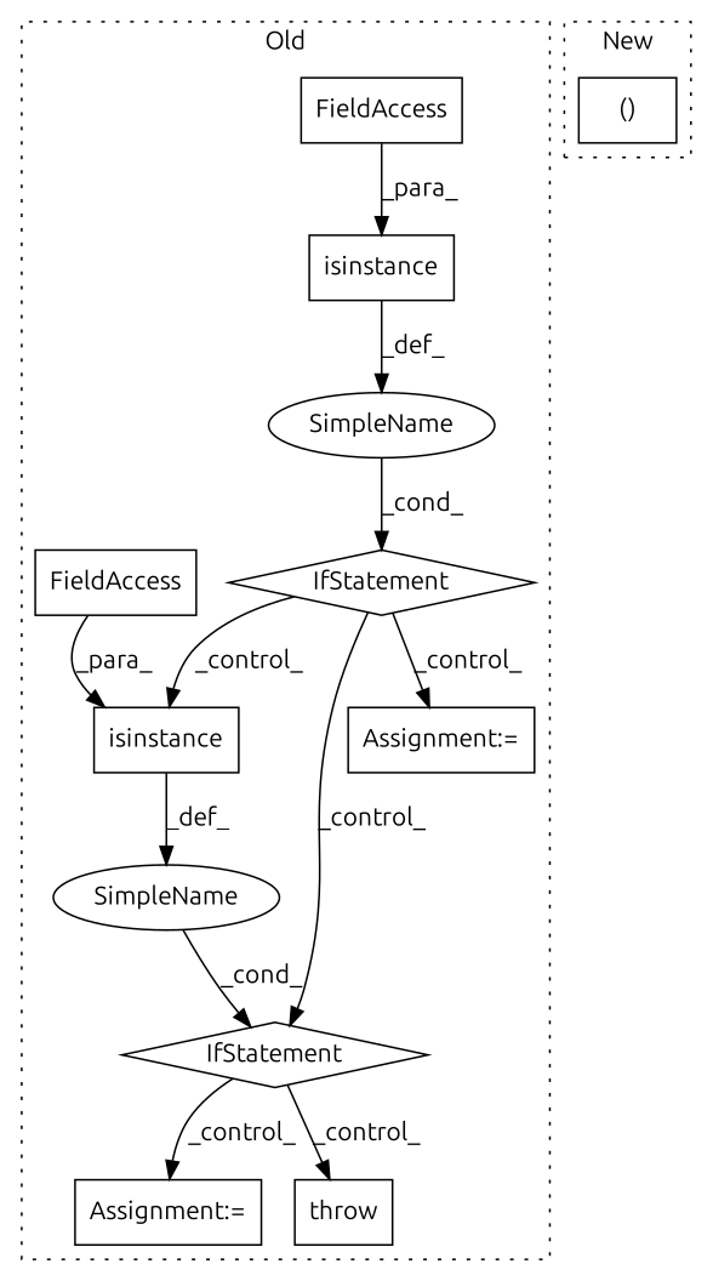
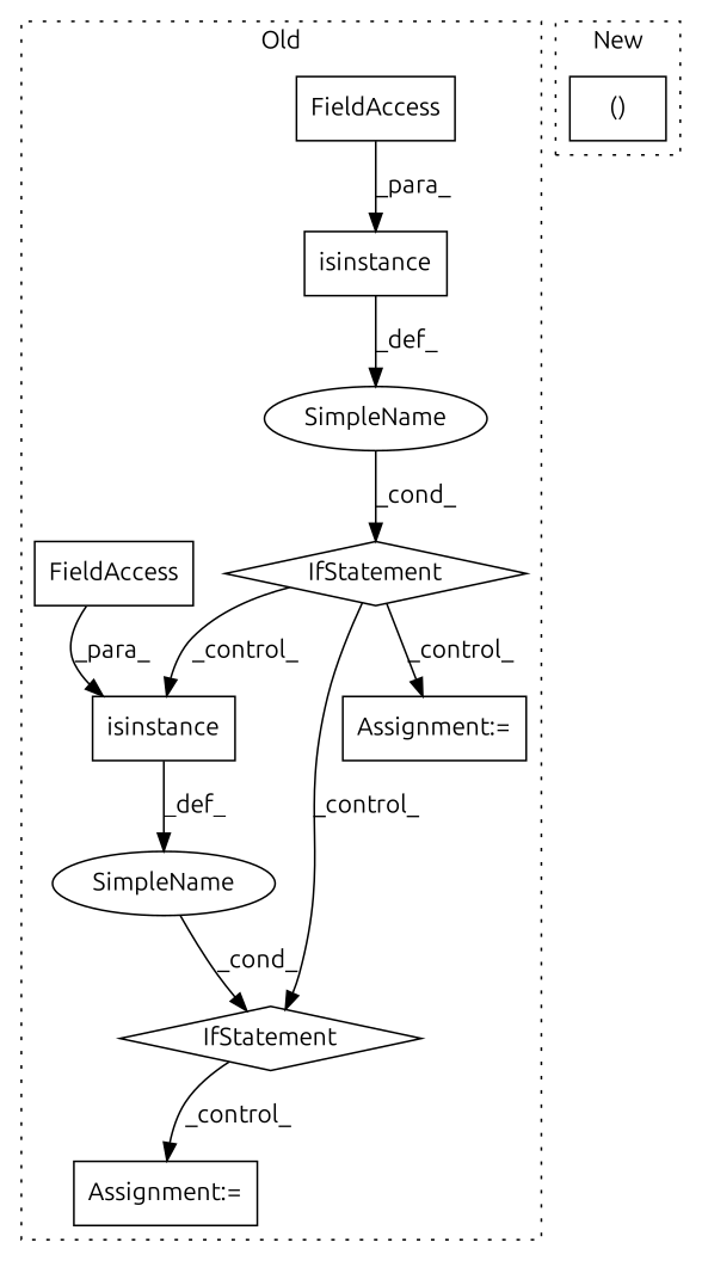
  digraph {
    fontname=Ubuntu
    node [a=32 shape=box fontname=Ubuntu]
    edge [fontname=Ubuntu]
    n1 [l="11,1" label=isinstance s="4518,4544"]
    n2 [a=25 l="4,2" label=IfStatement s="4514,4570" shape=diamond]
    n3 [a=7 l=1 label="Assignment:=" s=4794]
    n4 [a=42 label=SimpleName shape=ellipse]
    n5 [a=22 l=13 label=FieldAccess s=4531]
    n6 [a=7 l=1 label="Assignment:=" s=4686]
    n7 [a=25 l="4,2" label=IfStatement s="4648,4671" shape=diamond]
    n8 [a=42 label=SimpleName shape=ellipse]
    n9 [l="11,1" label=isinstance s="4652,4670"]
    n10 [a=22 l=5 label=FieldAccess s=4665]
-   n11 [a=53 l=6 label=throw s=4721]
    n12 [a=106 l=15 label="()" s=5048]
    subgraph cluster_1 {
      label=Old
      style=dotted
      n1
      n2
      n3
      n4
      n5
      n6
      n7
      n8
      n9
      n10
-     n11
    }
    subgraph cluster_2 {
      label=New
      style=dotted
      n12
    }
    n1 -> n4 [label=_def_]
    n2 -> n3 [label=_control_]
    n2 -> n7 [label=_control_]
    n2 -> n9 [label=_control_]
    n4 -> n2 [label=_cond_]
    n5 -> n1 [label=_para_]
    n7 -> n6 [label=_control_]
-   n7 -> n11 [label=_control_]
    n8 -> n7 [label=_cond_]
    n9 -> n8 [label=_def_]
    n10 -> n9 [label=_para_]
  }
